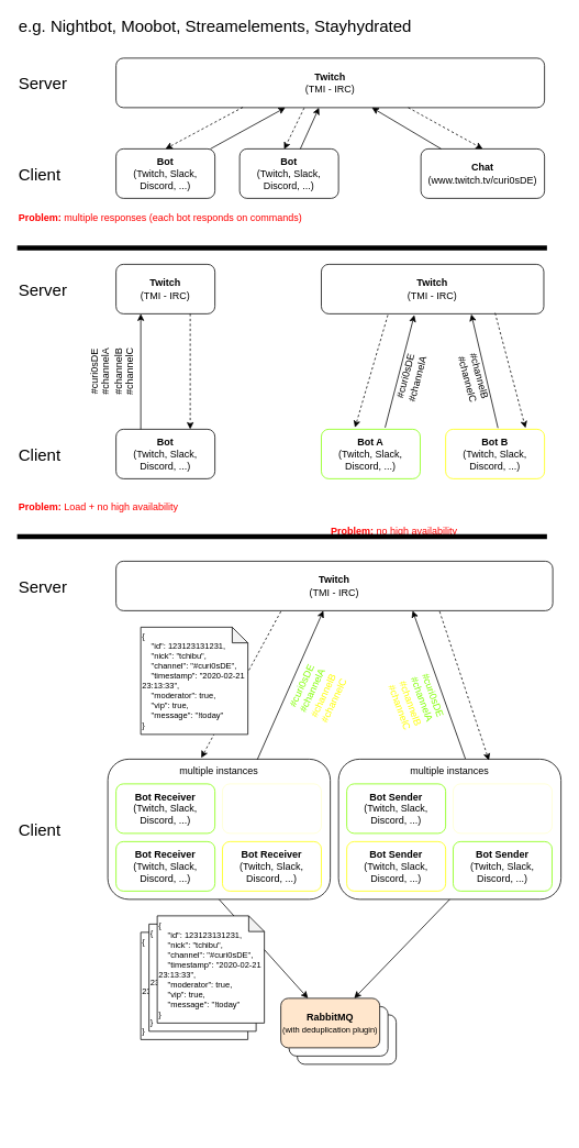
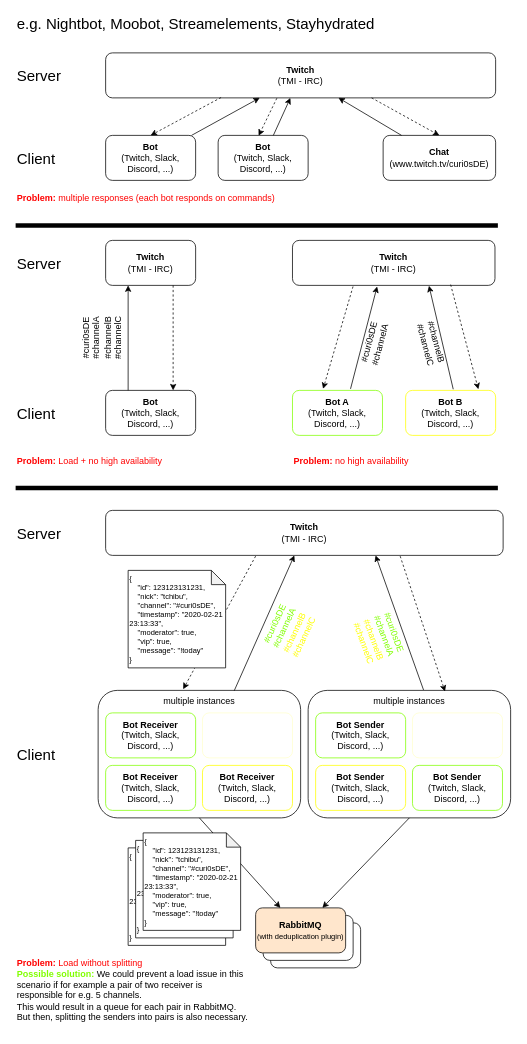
  <mxCell id="0" />
  <mxCell id="1" parent="0" />
  <mxCell id="2" value="&lt;div style=&quot;white-space: normal; font-size: 10px;&quot;&gt;{&lt;/div&gt;&lt;div style=&quot;white-space: normal; font-size: 10px;&quot;&gt;&amp;nbsp; &amp;nbsp; &quot;id&quot;: 123123131231,&lt;/div&gt;&lt;div style=&quot;white-space: normal; font-size: 10px;&quot;&gt;&amp;nbsp; &amp;nbsp; &quot;nick&quot;: &quot;tchibu&quot;,&lt;/div&gt;&lt;div style=&quot;white-space: normal; font-size: 10px;&quot;&gt;&amp;nbsp; &amp;nbsp; &quot;channel&quot;: &quot;#curi0sDE&quot;,&lt;br style=&quot;font-size: 10px;&quot;&gt;&lt;/div&gt;&lt;div style=&quot;white-space: normal; font-size: 10px;&quot;&gt;&amp;nbsp; &amp;nbsp; &quot;timestamp&quot;: &quot;2020-02-21 23:13:33&quot;,&lt;/div&gt;&lt;div style=&quot;white-space: normal; font-size: 10px;&quot;&gt;&amp;nbsp; &amp;nbsp; &quot;moderator&quot;: true,&lt;/div&gt;&lt;div style=&quot;white-space: normal; font-size: 10px;&quot;&gt;&amp;nbsp; &amp;nbsp; &quot;vip&quot;: true,&lt;/div&gt;&lt;div style=&quot;white-space: normal; font-size: 10px;&quot;&gt;&amp;nbsp; &amp;nbsp; &quot;message&quot;: &quot;!today&quot;&lt;/div&gt;&lt;div style=&quot;white-space: normal; font-size: 10px;&quot;&gt;}&lt;/div&gt;" style="shape=note;whiteSpace=wrap;html=1;backgroundOutline=1;darkOpacity=0.05;strokeColor=#000000;fontSize=10;fontColor=#000000;align=left;size=19;" parent="1" vertex="1"><mxGeometry x="170" y="1130" width="130" height="130" as="geometry" /></mxCell>
  <mxCell id="3" value="&lt;b&gt;RabbitMQ&lt;/b&gt;" style="rounded=1;whiteSpace=wrap;html=1;" parent="1" vertex="1"><mxGeometry x="360" y="1230" width="120" height="60" as="geometry" /></mxCell>
  <mxCell id="4" value="&lt;b&gt;RabbitMQ&lt;/b&gt;" style="rounded=1;whiteSpace=wrap;html=1;" parent="1" vertex="1"><mxGeometry x="350" y="1220" width="120" height="60" as="geometry" /></mxCell>
  <mxCell id="5" value="multiple instances" style="rounded=1;whiteSpace=wrap;html=1;strokeColor=#000000;fontSize=12;align=center;verticalAlign=top;" parent="1" vertex="1"><mxGeometry x="130" y="920" width="270" height="170" as="geometry" /></mxCell>
  <mxCell id="6" value="&lt;b&gt;Bot&lt;/b&gt;&lt;br&gt;(Twitch, Slack, Discord, ...)" style="rounded=1;whiteSpace=wrap;html=1;" parent="1" vertex="1"><mxGeometry x="140" y="180" width="120" height="60" as="geometry" /></mxCell>
  <mxCell id="7" value="Twitch&lt;br&gt;&lt;span style=&quot;font-weight: normal&quot;&gt;(TMI - IRC)&lt;/span&gt;" style="rounded=1;whiteSpace=wrap;html=1;fontStyle=1" parent="1" vertex="1"><mxGeometry x="140" y="70" width="520" height="60" as="geometry" /></mxCell>
  <mxCell id="8" value="Server" style="text;html=1;strokeColor=none;fillColor=none;align=left;verticalAlign=middle;whiteSpace=wrap;rounded=0;fontSize=20;" parent="1" vertex="1"><mxGeometry x="20" y="85" width="80" height="30" as="geometry" /></mxCell>
  <mxCell id="9" value="Client" style="text;html=1;strokeColor=none;fillColor=none;align=left;verticalAlign=middle;whiteSpace=wrap;rounded=0;fontSize=20;" parent="1" vertex="1"><mxGeometry x="20" y="195" width="80" height="30" as="geometry" /></mxCell>
  <mxCell id="10" value="" style="endArrow=classic;html=1;fontSize=20;" parent="1" source="6" target="7" edge="1"><mxGeometry width="50" height="50" relative="1" as="geometry"><mxPoint x="20" y="400" as="sourcePoint" /><mxPoint x="70" y="350" as="targetPoint" /></mxGeometry></mxCell>
  <mxCell id="11" value="&lt;b&gt;Chat&lt;/b&gt;&lt;br&gt;(www.twitch.tv/curi0sDE)" style="rounded=1;whiteSpace=wrap;html=1;" parent="1" vertex="1"><mxGeometry x="510" y="180" width="150" height="60" as="geometry" /></mxCell>
  <mxCell id="12" value="" style="endArrow=classic;html=1;fontSize=20;" parent="1" source="11" target="7" edge="1"><mxGeometry width="50" height="50" relative="1" as="geometry"><mxPoint x="240" y="280" as="sourcePoint" /><mxPoint x="380" y="140" as="targetPoint" /></mxGeometry></mxCell>
  <mxCell id="13" value="" style="endArrow=classic;html=1;fontSize=20;exitX=0.296;exitY=0.992;exitDx=0;exitDy=0;exitPerimeter=0;entryX=0.5;entryY=0;entryDx=0;entryDy=0;dashed=1;" parent="1" source="7" target="6" edge="1"><mxGeometry width="50" height="50" relative="1" as="geometry"><mxPoint x="20" y="400" as="sourcePoint" /><mxPoint x="70" y="350" as="targetPoint" /></mxGeometry></mxCell>
  <mxCell id="14" value="" style="endArrow=classic;html=1;fontSize=20;exitX=0.682;exitY=1;exitDx=0;exitDy=0;exitPerimeter=0;entryX=0.5;entryY=0;entryDx=0;entryDy=0;dashed=1;" parent="1" source="7" target="11" edge="1"><mxGeometry width="50" height="50" relative="1" as="geometry"><mxPoint x="351.76" y="141.02" as="sourcePoint" /><mxPoint x="216" y="281.02" as="targetPoint" /></mxGeometry></mxCell>
  <mxCell id="15" value="&lt;b&gt;Bot&lt;/b&gt;&lt;br&gt;(Twitch, Slack, Discord, ...)" style="rounded=1;whiteSpace=wrap;html=1;" parent="1" vertex="1"><mxGeometry x="290" y="180" width="120" height="60" as="geometry" /></mxCell>
  <mxCell id="16" value="" style="endArrow=classic;html=1;fontSize=20;" parent="1" source="15" target="7" edge="1"><mxGeometry width="50" height="50" relative="1" as="geometry"><mxPoint x="240" y="280" as="sourcePoint" /><mxPoint x="380" y="140" as="targetPoint" /></mxGeometry></mxCell>
  <mxCell id="17" value="" style="endArrow=classic;html=1;fontSize=20;exitX=0.439;exitY=1.008;exitDx=0;exitDy=0;exitPerimeter=0;entryX=0.45;entryY=0.008;entryDx=0;entryDy=0;dashed=1;entryPerimeter=0;" parent="1" source="7" target="15" edge="1"><mxGeometry width="50" height="50" relative="1" as="geometry"><mxPoint x="351.76" y="141.02" as="sourcePoint" /><mxPoint x="210" y="280" as="targetPoint" /></mxGeometry></mxCell>
  <mxCell id="18" value="e.g. Nightbot, Moobot, Streamelements, Stayhydrated" style="text;html=1;strokeColor=none;fillColor=none;align=left;verticalAlign=middle;whiteSpace=wrap;rounded=0;fontSize=20;" parent="1" vertex="1"><mxGeometry x="20" y="20" width="540" height="20" as="geometry" /></mxCell>
  <mxCell id="19" value="Twitch&lt;br&gt;&lt;span style=&quot;font-weight: normal&quot;&gt;(TMI - IRC)&lt;/span&gt;" style="rounded=1;whiteSpace=wrap;html=1;fontStyle=1" parent="1" vertex="1"><mxGeometry x="140" y="320" width="120" height="60" as="geometry" /></mxCell>
  <mxCell id="20" value="Server" style="text;html=1;strokeColor=none;fillColor=none;align=left;verticalAlign=middle;whiteSpace=wrap;rounded=0;fontSize=20;" parent="1" vertex="1"><mxGeometry x="20" y="335" width="80" height="30" as="geometry" /></mxCell>
  <mxCell id="21" value="" style="endArrow=none;html=1;fontSize=20;strokeWidth=6;" parent="1" edge="1"><mxGeometry width="50" height="50" relative="1" as="geometry"><mxPoint x="20" y="300" as="sourcePoint" /><mxPoint x="663" y="300" as="targetPoint" /></mxGeometry></mxCell>
  <mxCell id="22" value="&lt;b&gt;Bot&lt;/b&gt;&lt;br&gt;(Twitch, Slack, Discord, ...)" style="rounded=1;whiteSpace=wrap;html=1;" parent="1" vertex="1"><mxGeometry x="140" y="520" width="120" height="60" as="geometry" /></mxCell>
  <mxCell id="23" value="Client" style="text;html=1;strokeColor=none;fillColor=none;align=left;verticalAlign=middle;whiteSpace=wrap;rounded=0;fontSize=20;" parent="1" vertex="1"><mxGeometry x="20" y="535" width="80" height="30" as="geometry" /></mxCell>
  <mxCell id="24" value="" style="endArrow=classic;html=1;fontSize=20;entryX=0.25;entryY=1;entryDx=0;entryDy=0;exitX=0.25;exitY=0;exitDx=0;exitDy=0;" parent="1" source="22" target="19" edge="1"><mxGeometry width="50" height="50" relative="1" as="geometry"><mxPoint x="210" y="520" as="sourcePoint" /><mxPoint x="350" y="380" as="targetPoint" /></mxGeometry></mxCell>
  <mxCell id="25" value="" style="endArrow=classic;html=1;fontSize=20;entryX=0.75;entryY=0;entryDx=0;entryDy=0;dashed=1;exitX=0.75;exitY=1;exitDx=0;exitDy=0;" parent="1" source="19" target="22" edge="1"><mxGeometry width="50" height="50" relative="1" as="geometry"><mxPoint x="340" y="381" as="sourcePoint" /><mxPoint x="180" y="520" as="targetPoint" /></mxGeometry></mxCell>
  <mxCell id="26" value="#curi0sDE&lt;br&gt;#channelA&lt;br&gt;#channelB&lt;br&gt;#channelC" style="text;html=1;strokeColor=none;fillColor=none;align=center;verticalAlign=middle;whiteSpace=wrap;rounded=0;fontSize=12;rotation=-90;" parent="1" vertex="1"><mxGeometry x="80" y="420" width="110" height="60" as="geometry" /></mxCell>
  <mxCell id="27" value="&lt;b&gt;Problem:&amp;nbsp;&lt;/b&gt;&lt;span&gt;Load + no high availability&lt;/span&gt;&lt;b&gt;&lt;br&gt;&lt;/b&gt;" style="text;html=1;strokeColor=none;fillColor=none;align=left;verticalAlign=top;whiteSpace=wrap;rounded=0;fontSize=12;fontColor=#FF0000;" parent="1" vertex="1"><mxGeometry x="20" y="600" width="240" height="30" as="geometry" /></mxCell>
  <mxCell id="28" value="&lt;b&gt;Problem:&amp;nbsp;&lt;/b&gt;&lt;span&gt;multiple responses (each bot responds on commands)&lt;/span&gt;&lt;b&gt;&lt;br&gt;&lt;/b&gt;" style="text;html=1;strokeColor=none;fillColor=none;align=left;verticalAlign=top;whiteSpace=wrap;rounded=0;fontSize=12;fontColor=#FF0000;" parent="1" vertex="1"><mxGeometry x="20" y="250" width="430" height="30" as="geometry" /></mxCell>
  <mxCell id="29" value="Twitch&lt;br&gt;&lt;span style=&quot;font-weight: normal&quot;&gt;(TMI - IRC)&lt;/span&gt;" style="rounded=1;whiteSpace=wrap;html=1;fontStyle=1" parent="1" vertex="1"><mxGeometry x="389.14" y="320" width="270" height="60" as="geometry" /></mxCell>
  <mxCell id="30" value="&lt;b&gt;Bot A&lt;/b&gt;&lt;br&gt;(Twitch, Slack, Discord, ...)" style="rounded=1;whiteSpace=wrap;html=1;strokeColor=#80FF00;" parent="1" vertex="1"><mxGeometry x="389.14" y="520" width="120" height="60" as="geometry" /></mxCell>
  <mxCell id="31" value="" style="endArrow=classic;html=1;fontSize=20;entryX=0.418;entryY=1.025;entryDx=0;entryDy=0;entryPerimeter=0;exitX=0.645;exitY=-0.033;exitDx=0;exitDy=0;exitPerimeter=0;" parent="1" source="30" target="29" edge="1"><mxGeometry width="50" height="50" relative="1" as="geometry"><mxPoint x="210" y="970.5" as="sourcePoint" /><mxPoint x="350" y="830.5" as="targetPoint" /></mxGeometry></mxCell>
  <mxCell id="32" value="" style="endArrow=classic;html=1;fontSize=20;dashed=1;exitX=0.299;exitY=1.025;exitDx=0;exitDy=0;exitPerimeter=0;" parent="1" source="29" edge="1"><mxGeometry width="50" height="50" relative="1" as="geometry"><mxPoint x="340" y="831.5" as="sourcePoint" /><mxPoint x="430" y="518" as="targetPoint" /></mxGeometry></mxCell>
  <mxCell id="33" value="#curi0sDE&lt;br&gt;#channelA" style="text;html=1;strokeColor=none;fillColor=none;align=center;verticalAlign=middle;whiteSpace=wrap;rounded=0;fontSize=12;rotation=-75;" parent="1" vertex="1"><mxGeometry x="444" y="441.11" width="110" height="32.59" as="geometry" /></mxCell>
- <mxCell id="34" value="&lt;b&gt;Problem: &lt;/b&gt;no high availability&lt;b&gt;&lt;br&gt;&lt;/b&gt;" style="text;html=1;strokeColor=none;fillColor=none;align=left;verticalAlign=top;whiteSpace=wrap;rounded=0;fontSize=12;fontColor=#FF0000;" parent="1" vertex="1"><mxGeometry x="399.14" y="630" width="190" height="30" as="geometry" /></mxCell>
+ <mxCell id="34" value="&lt;b&gt;Problem: &lt;/b&gt;no high availability&lt;b&gt;&lt;br&gt;&lt;/b&gt;" style="text;html=1;strokeColor=none;fillColor=none;align=left;verticalAlign=top;whiteSpace=wrap;rounded=0;fontSize=12;fontColor=#FF0000;" parent="1" vertex="1"><mxGeometry x="389.14" y="600" width="190" height="30" as="geometry" /></mxCell>
  <mxCell id="35" value="" style="endArrow=none;html=1;fontSize=20;strokeWidth=6;" parent="1" edge="1"><mxGeometry width="50" height="50" relative="1" as="geometry"><mxPoint x="20" y="650" as="sourcePoint" /><mxPoint x="663" y="650" as="targetPoint" /></mxGeometry></mxCell>
  <mxCell id="36" value="&lt;b&gt;Bot B&lt;/b&gt;&lt;br&gt;(Twitch, Slack, Discord, ...)" style="rounded=1;whiteSpace=wrap;html=1;strokeColor=#FFFF00;" parent="1" vertex="1"><mxGeometry x="540" y="520" width="120" height="60" as="geometry" /></mxCell>
  <mxCell id="37" value="" style="endArrow=classic;html=1;fontSize=20;entryX=0.674;entryY=1.008;entryDx=0;entryDy=0;entryPerimeter=0;exitX=0.529;exitY=-0.025;exitDx=0;exitDy=0;exitPerimeter=0;" parent="1" source="36" target="29" edge="1"><mxGeometry width="50" height="50" relative="1" as="geometry"><mxPoint x="570.5" y="970" as="sourcePoint" /><mxPoint x="380" y="840.5" as="targetPoint" /></mxGeometry></mxCell>
  <mxCell id="38" value="" style="endArrow=classic;html=1;fontSize=20;dashed=1;exitX=0.781;exitY=0.983;exitDx=0;exitDy=0;exitPerimeter=0;entryX=0.808;entryY=-0.025;entryDx=0;entryDy=0;entryPerimeter=0;" parent="1" source="29" target="36" edge="1"><mxGeometry width="50" height="50" relative="1" as="geometry"><mxPoint x="350" y="841.5" as="sourcePoint" /><mxPoint x="600" y="970" as="targetPoint" /></mxGeometry></mxCell>
  <mxCell id="39" value="#channelB&lt;br&gt;#channelC" style="text;html=1;strokeColor=none;fillColor=none;align=center;verticalAlign=middle;whiteSpace=wrap;rounded=0;fontSize=12;rotation=75;" parent="1" vertex="1"><mxGeometry x="518.8" y="437.41" width="110" height="40" as="geometry" /></mxCell>
  <mxCell id="40" value="Twitch&lt;br&gt;&lt;span style=&quot;font-weight: normal&quot;&gt;(TMI - IRC)&lt;/span&gt;" style="rounded=1;whiteSpace=wrap;html=1;fontStyle=1" parent="1" vertex="1"><mxGeometry x="140" y="680" width="530" height="60" as="geometry" /></mxCell>
  <mxCell id="41" value="Server" style="text;html=1;strokeColor=none;fillColor=none;align=left;verticalAlign=middle;whiteSpace=wrap;rounded=0;fontSize=20;" parent="1" vertex="1"><mxGeometry x="20" y="695" width="80" height="30" as="geometry" /></mxCell>
  <mxCell id="42" value="&lt;b&gt;Bot Receiver&lt;/b&gt;&lt;br&gt;(Twitch, Slack, Discord, ...)" style="rounded=1;whiteSpace=wrap;html=1;strokeColor=#80FF00;labelBackgroundColor=none;" parent="1" vertex="1"><mxGeometry x="140" y="950" width="120" height="60" as="geometry" /></mxCell>
  <mxCell id="43" value="Client" style="text;html=1;strokeColor=none;fillColor=none;align=left;verticalAlign=middle;whiteSpace=wrap;rounded=0;fontSize=20;" parent="1" vertex="1"><mxGeometry x="20" y="990" width="80" height="30" as="geometry" /></mxCell>
  <mxCell id="44" value="" style="endArrow=classic;html=1;fontSize=20;exitX=0.672;exitY=0.003;exitDx=0;exitDy=0;exitPerimeter=0;" parent="1" source="5" target="40" edge="1"><mxGeometry width="50" height="50" relative="1" as="geometry"><mxPoint x="210" y="880" as="sourcePoint" /><mxPoint x="350" y="740" as="targetPoint" /></mxGeometry></mxCell>
  <mxCell id="45" value="" style="endArrow=classic;html=1;fontSize=20;entryX=0.42;entryY=-0.009;entryDx=0;entryDy=0;dashed=1;entryPerimeter=0;" parent="1" target="5" edge="1"><mxGeometry width="50" height="50" relative="1" as="geometry"><mxPoint x="340" y="741" as="sourcePoint" /><mxPoint x="180" y="880" as="targetPoint" /></mxGeometry></mxCell>
  <mxCell id="46" value="&lt;font color=&quot;#80ff00&quot;&gt;#curi0sDE&lt;br&gt;#channelA&lt;/font&gt;&lt;br&gt;&lt;font color=&quot;#ffff00&quot;&gt;#channelB&lt;br&gt;#channelC&lt;/font&gt;" style="text;html=1;strokeColor=none;fillColor=none;align=center;verticalAlign=middle;whiteSpace=wrap;rounded=0;fontSize=12;rotation=-65;" parent="1" vertex="1"><mxGeometry x="330" y="810" width="110" height="60" as="geometry" /></mxCell>
  <mxCell id="47" value="&lt;b&gt;Bot Receiver&lt;/b&gt;&lt;br&gt;(Twitch, Slack, Discord, ...)" style="rounded=1;whiteSpace=wrap;html=1;fontColor=#FFFFFF;opacity=20;textOpacity=20;strokeColor=#FFFF00;" parent="1" vertex="1"><mxGeometry x="269.14" y="950" width="120" height="60" as="geometry" /></mxCell>
  <mxCell id="48" value="&lt;b&gt;Bot Receiver&lt;/b&gt;&lt;br&gt;(Twitch, Slack, Discord, ...)" style="rounded=1;whiteSpace=wrap;html=1;strokeColor=#FFFF00;" parent="1" vertex="1"><mxGeometry x="269.14" y="1020" width="120" height="60" as="geometry" /></mxCell>
  <mxCell id="49" value="&lt;b&gt;Bot Receiver&lt;/b&gt;&lt;br&gt;(Twitch, Slack, Discord, ...)" style="rounded=1;whiteSpace=wrap;html=1;strokeColor=#80FF00;" parent="1" vertex="1"><mxGeometry x="140" y="1020" width="120" height="60" as="geometry" /></mxCell>
  <mxCell id="50" value="multiple instances" style="rounded=1;whiteSpace=wrap;html=1;strokeColor=#000000;fontSize=12;align=center;verticalAlign=top;" parent="1" vertex="1"><mxGeometry x="410" y="920" width="270" height="170" as="geometry" /></mxCell>
  <mxCell id="51" value="&lt;b&gt;Bot Sender&lt;/b&gt;&lt;br&gt;(Twitch, Slack, Discord, ...)" style="rounded=1;whiteSpace=wrap;html=1;strokeColor=#80FF00;" parent="1" vertex="1"><mxGeometry x="420" y="950" width="120" height="60" as="geometry" /></mxCell>
  <mxCell id="52" value="&lt;b&gt;Bot Sender&lt;/b&gt;&lt;br&gt;(Twitch, Slack, Discord, ...)" style="rounded=1;whiteSpace=wrap;html=1;fontColor=#FFFFFF;opacity=20;textOpacity=20;strokeColor=#FFFF00;" parent="1" vertex="1"><mxGeometry x="549.14" y="950" width="120" height="60" as="geometry" /></mxCell>
  <mxCell id="53" value="&lt;b&gt;Bot Sender&lt;/b&gt;&lt;br&gt;(Twitch, Slack, Discord, ...)" style="rounded=1;whiteSpace=wrap;html=1;strokeColor=#80FF00;" parent="1" vertex="1"><mxGeometry x="549.14" y="1020" width="120" height="60" as="geometry" /></mxCell>
  <mxCell id="54" value="&lt;b&gt;Bot Sender&lt;/b&gt;&lt;br&gt;(Twitch, Slack, Discord, ...)" style="rounded=1;whiteSpace=wrap;html=1;strokeColor=#FFFF00;" parent="1" vertex="1"><mxGeometry x="420" y="1020" width="120" height="60" as="geometry" /></mxCell>
  <mxCell id="55" value="" style="endArrow=classic;html=1;fontSize=20;entryX=0.679;entryY=1;entryDx=0;entryDy=0;exitX=0.57;exitY=-0.003;exitDx=0;exitDy=0;exitPerimeter=0;entryPerimeter=0;" parent="1" source="50" target="40" edge="1"><mxGeometry width="50" height="50" relative="1" as="geometry"><mxPoint x="600" y="878" as="sourcePoint" /><mxPoint x="393.486" y="750" as="targetPoint" /></mxGeometry></mxCell>
  <mxCell id="56" value="" style="endArrow=classic;html=1;fontSize=20;dashed=1;exitX=0.741;exitY=1.017;exitDx=0;exitDy=0;exitPerimeter=0;entryX=0.676;entryY=0.009;entryDx=0;entryDy=0;entryPerimeter=0;" parent="1" source="40" target="50" edge="1"><mxGeometry width="50" height="50" relative="1" as="geometry"><mxPoint x="350" y="751" as="sourcePoint" /><mxPoint x="610" y="997" as="targetPoint" /></mxGeometry></mxCell>
  <mxCell id="57" value="&lt;font color=&quot;#80ff00&quot;&gt;#curi0sDE&lt;br&gt;#channelA&lt;br&gt;&lt;/font&gt;&lt;font color=&quot;#ffff00&quot;&gt;#channelB&lt;br&gt;#channelC&lt;/font&gt;" style="text;html=1;strokeColor=none;fillColor=none;align=center;verticalAlign=middle;whiteSpace=wrap;rounded=0;fontSize=12;rotation=70;" parent="1" vertex="1"><mxGeometry x="450" y="820" width="110" height="60" as="geometry" /></mxCell>
  <mxCell id="58" value="&lt;b&gt;RabbitMQ&lt;/b&gt;&lt;br&gt;&lt;font style=&quot;font-size: 10px&quot;&gt;(with deduplication plugin)&lt;/font&gt;" style="rounded=1;whiteSpace=wrap;html=1;fillColor=#ffe6cc;" parent="1" vertex="1"><mxGeometry x="340" y="1210" width="120" height="60" as="geometry" /></mxCell>
  <mxCell id="59" value="" style="endArrow=classic;html=1;fontSize=20;exitX=0.5;exitY=1;exitDx=0;exitDy=0;" parent="1" source="5" target="58" edge="1"><mxGeometry width="50" height="50" relative="1" as="geometry"><mxPoint x="293.09" y="930" as="sourcePoint" /><mxPoint x="393.486" y="790" as="targetPoint" /></mxGeometry></mxCell>
  <mxCell id="60" value="" style="endArrow=classic;html=1;fontSize=20;exitX=0.5;exitY=1;exitDx=0;exitDy=0;" parent="1" source="50" target="58" edge="1"><mxGeometry width="50" height="50" relative="1" as="geometry"><mxPoint x="275" y="1100" as="sourcePoint" /><mxPoint x="359.375" y="1150" as="targetPoint" /></mxGeometry></mxCell>
  <mxCell id="61" value="&lt;div style=&quot;white-space: normal; font-size: 10px;&quot;&gt;{&lt;/div&gt;&lt;div style=&quot;white-space: normal; font-size: 10px;&quot;&gt;&amp;nbsp; &amp;nbsp; &quot;id&quot;: 123123131231,&lt;/div&gt;&lt;div style=&quot;white-space: normal; font-size: 10px;&quot;&gt;&amp;nbsp; &amp;nbsp; &quot;nick&quot;: &quot;tchibu&quot;,&lt;/div&gt;&lt;div style=&quot;white-space: normal; font-size: 10px;&quot;&gt;&amp;nbsp; &amp;nbsp; &quot;channel&quot;: &quot;#curi0sDE&quot;,&lt;br style=&quot;font-size: 10px;&quot;&gt;&lt;/div&gt;&lt;div style=&quot;white-space: normal; font-size: 10px;&quot;&gt;&amp;nbsp; &amp;nbsp; &quot;timestamp&quot;: &quot;2020-02-21 23:13:33&quot;,&lt;/div&gt;&lt;div style=&quot;white-space: normal; font-size: 10px;&quot;&gt;&amp;nbsp; &amp;nbsp; &quot;moderator&quot;: true,&lt;/div&gt;&lt;div style=&quot;white-space: normal; font-size: 10px;&quot;&gt;&amp;nbsp; &amp;nbsp; &quot;vip&quot;: true,&lt;/div&gt;&lt;div style=&quot;white-space: normal; font-size: 10px;&quot;&gt;&amp;nbsp; &amp;nbsp; &quot;message&quot;: &quot;!today&quot;&lt;/div&gt;&lt;div style=&quot;white-space: normal; font-size: 10px;&quot;&gt;}&lt;/div&gt;" style="shape=note;whiteSpace=wrap;html=1;backgroundOutline=1;darkOpacity=0.05;strokeColor=#000000;fontSize=10;fontColor=#000000;align=left;size=19;" parent="1" vertex="1"><mxGeometry x="170" y="760" width="130" height="130" as="geometry" /></mxCell>
  <mxCell id="62" value="&lt;div style=&quot;white-space: normal; font-size: 10px;&quot;&gt;{&lt;/div&gt;&lt;div style=&quot;white-space: normal; font-size: 10px;&quot;&gt;&amp;nbsp; &amp;nbsp; &quot;id&quot;: 123123131231,&lt;/div&gt;&lt;div style=&quot;white-space: normal; font-size: 10px;&quot;&gt;&amp;nbsp; &amp;nbsp; &quot;nick&quot;: &quot;tchibu&quot;,&lt;/div&gt;&lt;div style=&quot;white-space: normal; font-size: 10px;&quot;&gt;&amp;nbsp; &amp;nbsp; &quot;channel&quot;: &quot;#curi0sDE&quot;,&lt;br style=&quot;font-size: 10px;&quot;&gt;&lt;/div&gt;&lt;div style=&quot;white-space: normal; font-size: 10px;&quot;&gt;&amp;nbsp; &amp;nbsp; &quot;timestamp&quot;: &quot;2020-02-21 23:13:33&quot;,&lt;/div&gt;&lt;div style=&quot;white-space: normal; font-size: 10px;&quot;&gt;&amp;nbsp; &amp;nbsp; &quot;moderator&quot;: true,&lt;/div&gt;&lt;div style=&quot;white-space: normal; font-size: 10px;&quot;&gt;&amp;nbsp; &amp;nbsp; &quot;vip&quot;: true,&lt;/div&gt;&lt;div style=&quot;white-space: normal; font-size: 10px;&quot;&gt;&amp;nbsp; &amp;nbsp; &quot;message&quot;: &quot;!today&quot;&lt;/div&gt;&lt;div style=&quot;white-space: normal; font-size: 10px;&quot;&gt;}&lt;/div&gt;" style="shape=note;whiteSpace=wrap;html=1;backgroundOutline=1;darkOpacity=0.05;strokeColor=#000000;fontSize=10;fontColor=#000000;align=left;size=19;" parent="1" vertex="1"><mxGeometry x="180" y="1120" width="130" height="130" as="geometry" /></mxCell>
  <mxCell id="63" value="&lt;div style=&quot;white-space: normal; font-size: 10px;&quot;&gt;{&lt;/div&gt;&lt;div style=&quot;white-space: normal; font-size: 10px;&quot;&gt;&amp;nbsp; &amp;nbsp; &quot;id&quot;: 123123131231,&lt;/div&gt;&lt;div style=&quot;white-space: normal; font-size: 10px;&quot;&gt;&amp;nbsp; &amp;nbsp; &quot;nick&quot;: &quot;tchibu&quot;,&lt;/div&gt;&lt;div style=&quot;white-space: normal; font-size: 10px;&quot;&gt;&amp;nbsp; &amp;nbsp; &quot;channel&quot;: &quot;#curi0sDE&quot;,&lt;br style=&quot;font-size: 10px;&quot;&gt;&lt;/div&gt;&lt;div style=&quot;white-space: normal; font-size: 10px;&quot;&gt;&amp;nbsp; &amp;nbsp; &quot;timestamp&quot;: &quot;2020-02-21 23:13:33&quot;,&lt;/div&gt;&lt;div style=&quot;white-space: normal; font-size: 10px;&quot;&gt;&amp;nbsp; &amp;nbsp; &quot;moderator&quot;: true,&lt;/div&gt;&lt;div style=&quot;white-space: normal; font-size: 10px;&quot;&gt;&amp;nbsp; &amp;nbsp; &quot;vip&quot;: true,&lt;/div&gt;&lt;div style=&quot;white-space: normal; font-size: 10px;&quot;&gt;&amp;nbsp; &amp;nbsp; &quot;message&quot;: &quot;!today&quot;&lt;/div&gt;&lt;div style=&quot;white-space: normal; font-size: 10px;&quot;&gt;}&lt;/div&gt;" style="shape=note;whiteSpace=wrap;html=1;backgroundOutline=1;darkOpacity=0.05;strokeColor=#000000;fontSize=10;fontColor=#000000;align=left;size=19;" parent="1" vertex="1"><mxGeometry x="190" y="1110" width="130" height="130" as="geometry" /></mxCell>
  <mxCell id="64" value="&lt;b&gt;Found deduplication plugin&lt;/b&gt;&lt;br&gt;-&amp;nbsp;bot://github.com/noxdafox/rabbitmq-message-deduplication" style="text;html=1;strokeColor=none;fillColor=none;align=left;verticalAlign=top;whiteSpace=wrap;rounded=0;fontSize=10;fontColor=#FFFFFF;" parent="1" vertex="1"><mxGeometry x="340" y="1300" width="280" height="40" as="geometry" /></mxCell>
+ <mxCell id="65" value="&lt;font color=&quot;#ff0000&quot;&gt;&lt;b&gt;Problem: &lt;/b&gt;Load without splitting&lt;/font&gt;&lt;br&gt;&lt;b&gt;&lt;font color=&quot;#80ff00&quot;&gt;Possible solution:&lt;/font&gt;&lt;/b&gt; We could prevent a load issue in this scenario if for example a pair of two receiver is responsible for e.g. 5 channels.&lt;br&gt;This would result in a queue for each pair in RabbitMQ.&lt;br&gt;But then, splitting the senders into pairs is also necessary." style="text;html=1;strokeColor=none;fillColor=none;align=left;verticalAlign=top;whiteSpace=wrap;rounded=0;fontSize=12;" parent="1" vertex="1"><mxGeometry x="20" y="1270" width="310" height="100" as="geometry" /></mxCell>
